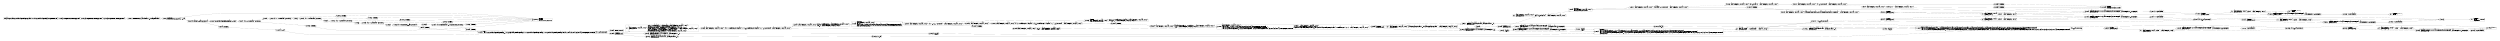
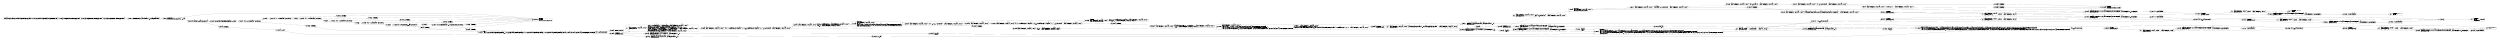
  digraph {
    rankdir=LR
    node [shape=record]
    n1 [label="{0\:\ 0x0000|MTH_ENTER_BLOCK\l|java.util.Iterator r0 = r10.mRangeData.iterator()\l}"]
    n2 [label="{1\:\ 0x0006|LOOP_START\lLOOP:0: B:1:0x0006\-\>B:88:0x0006\l|r2 = null\l}"]
    n3 [label="{2\:\ 0x000b|if (r0.hasNext() == false) goto L_0x004a\l}"]
    n4 [label="{3\:\ 0x000d|org.osmdroid.util.GEMFFile$GEMFRange r1 = r0.next()\l}"]
    n5 [label="{90\:\ 0x004a|SYNTHETIC\l}"]
    n6 [label="{4\:\ 0x0019|if (r13 != r1.zoom.intValue()) goto L_0x0006\l}"]
    n7 [label="{17\:\ 0x004a|r1 = null\l}"]
    n8 [label="{5\:\ 0x001b}"]
    n9 [label="{92\:\ 0x0006|SYNTHETIC\l}"]
    n10 [label="{6\:\ 0x0021|if (r11 \< r1.xMin.intValue()) goto L_0x0006\l}"]
    n11 [label="{88\:\ 0x0006|LOOP_END\lSYNTHETIC\lLOOP:0: B:1:0x0006\-\>B:88:0x0006\l}"]
    n12 [label="{7\:\ 0x0023}"]
    n13 [label="{93\:\ 0x0006|SYNTHETIC\l}"]
    n14 [label="{8\:\ 0x0029|if (r11 \> r1.xMax.intValue()) goto L_0x0006\l}"]
    n15 [label="{9\:\ 0x002b}"]
    n16 [label="{94\:\ 0x0006|SYNTHETIC\l}"]
    n17 [label="{10\:\ 0x0031|if (r12 \< r1.yMin.intValue()) goto L_0x0006\l}"]
    n18 [label="{11\:\ 0x0033}"]
    n19 [label="{95\:\ 0x0006|SYNTHETIC\l}"]
    n20 [label="{12\:\ 0x0039|if (r12 \> r1.yMax.intValue()) goto L_0x0006\l}"]
    n21 [label="{13\:\ 0x003b}"]
    n22 [label="{96\:\ 0x0006|SYNTHETIC\l}"]
    n23 [label="{14\:\ 0x003d|if (r10.mSourceLimited == false) goto L_0x004b\l}"]
    n24 [label="{15\:\ 0x003f}"]
    n25 [label="{91\:\ 0x004b|SYNTHETIC\l}"]
    n26 [label="{16\:\ 0x0047|if (r1.sourceIndex.intValue() != r10.mCurrentSource) goto L_0x0006\l}"]
    n27 [label="{18\:\ 0x004b|PHI: r1 \l  PHI: (r1v2 org.osmdroid.util.GEMFFile$GEMFRange) = (r1v1 org.osmdroid.util.GEMFFile$GEMFRange), (r1v10 org.osmdroid.util.GEMFFile$GEMFRange), (r1v10 org.osmdroid.util.GEMFFile$GEMFRange) binds: [B:17:0x004a, B:91:0x004b, B:89:0x004b] A[DONT_GENERATE, DONT_INLINE]\l|if (r1 != null) goto L_0x004e\l}"]
    n28 [label="{89\:\ 0x004b|SYNTHETIC\l}"]
    n29 [label="{97\:\ 0x0006|SYNTHETIC\l}"]
    n30 [label="{19\:\ 0x004d|RETURN\l|return null\l}"]
    n31 [label="{20\:\ 0x004e|SYNTHETIC\lSplitter:B:20:0x004e\l}"]
    n32 [label="{21\:\ ?|Catch:\{ IOException \-\> 0x013a, all \-\> 0x0137 \}\lSplitter:B:20:0x004e\l|int r13 = (r1.yMax.intValue() + 1) \- r1.yMin.intValue()     \/\/ Catch:\{ IOException \-\> 0x013a, all \-\> 0x0137 \}\lint r11 = r11 \- r1.xMin.intValue()     \/\/ Catch:\{ IOException \-\> 0x013a, all \-\> 0x0137 \}\lint r11 = r11 * r13     \/\/ Catch:\{ IOException \-\> 0x013a, all \-\> 0x0137 \}\ljava.io.RandomAccessFile r13 = r10.mFiles.get(0)     \/\/ Catch:\{ IOException \-\> 0x013a, all \-\> 0x0137 \}\lr13.seek((((long) (r11 + (r12 \- r1.yMin.intValue()))) * 12) + r1.offset.longValue())     \/\/ Catch:\{ IOException \-\> 0x013a, all \-\> 0x0137 \}\llong r11 = r13.readLong()     \/\/ Catch:\{ IOException \-\> 0x013a, all \-\> 0x0137 \}\lint r8 = r13.readInt()     \/\/ Catch:\{ IOException \-\> 0x013a, all \-\> 0x0137 \}\ljava.io.RandomAccessFile r13 = r10.mFiles.get(0)     \/\/ Catch:\{ IOException \-\> 0x013a, all \-\> 0x0137 \}\l}"]
    n33 [label="{58\:\ 0x0137|ExcHandler: all (th java.lang.Throwable)\lSplitter:B:20:0x004e\l|java.lang.Throwable r11 = th\l}"]
    n34 [label="{60\:\ 0x013a|ExcHandler: IOException (e java.io.IOException)\lSplitter:B:20:0x004e\l|java.io.IOException r11 = e\l}"]
    n35 [label="{22\:\ 0x00a5|Catch:\{ IOException \-\> 0x013a, all \-\> 0x0137 \}\l|if ((r11 \> r10.mFileSizes.get(0).longValue() ? 1 : (r11 == r10.mFileSizes.get(0).longValue() ? 0 : \-1)) \<= 0) goto L_0x00df     \/\/ Catch:\{ IOException \-\> 0x013a, all \-\> 0x0137 \}\l}"]
    n36 [label="{59\:\ 0x0138|r12 = null\l}"]
    n37 [label="{61\:\ 0x013b|r12 = null\lr13 = null\l}"]
    n38 [label="{23\:\ 0x00a7|Catch:\{ IOException \-\> 0x013a, all \-\> 0x0137 \}\l|int r13 = r10.mFileSizes.size()     \/\/ Catch:\{ IOException \-\> 0x013a, all \-\> 0x0137 \}\lr3 = r11     \/\/ Catch:\{ IOException \-\> 0x013a, all \-\> 0x0137 \}\lr11 = 0     \/\/ Catch:\{ IOException \-\> 0x013a, all \-\> 0x0137 \}\l}"]
    n39 [label="{30\:\ 0x00df|Catch:\{ IOException \-\> 0x013a, all \-\> 0x0137 \}\l|r6 = r11     \/\/ Catch:\{ IOException \-\> 0x013a, all \-\> 0x0137 \}\lr11 = 0     \/\/ Catch:\{ IOException \-\> 0x013a, all \-\> 0x0137 \}\l}"]
    n40 [label="{24\:\ 0x00af|LOOP_START\lCatch:\{ IOException \-\> 0x013a, all \-\> 0x0137 \}\lPHI: r3 r11 \l  PHI: (r3v4 long) = (r3v3 long), (r3v5 long) binds: [B:23:0x00a7, B:28:0x00c3] A[DONT_GENERATE, DONT_INLINE]\l  PHI: (r11v26 int) = (r11v25 int), (r11v27 int) binds: [B:23:0x00a7, B:28:0x00c3] A[DONT_GENERATE, DONT_INLINE]\lLOOP:1: B:24:0x00af\-\>B:28:0x00c3\l}"]
    n41 [label="{31\:\ 0x00e1|Catch:\{ IOException \-\> 0x013a, all \-\> 0x0137 \}\lPHI: r6 r11 r13 \l  PHI: (r6v0 long) = (r6v1 long), (r6v2 long) binds: [B:30:0x00df, B:29:0x00d4] A[DONT_GENERATE, DONT_INLINE]\l  PHI: (r11v15 int) = (r11v24 int), (r11v26 int) binds: [B:30:0x00df, B:29:0x00d4] A[DONT_GENERATE, DONT_INLINE]\l  PHI: (r13v16 java.io.RandomAccessFile) = (r13v15 java.io.RandomAccessFile), (r13v28 java.io.RandomAccessFile) binds: [B:30:0x00df, B:29:0x00d4] A[DONT_GENERATE, DONT_INLINE]\l|r13.seek(r6)     \/\/ Catch:\{ IOException \-\> 0x013a, all \-\> 0x0137 \}\lr4 = r10     \/\/ Catch:\{ IOException \-\> 0x013a, all \-\> 0x0137 \}\lorg.osmdroid.util.GEMFFile$GEMFInputStream r3 = new org.osmdroid.util.GEMFFile.GEMFInputStream(r4, r10.mFileNames.get(r11), r6, r8)     \/\/ Catch:\{ IOException \-\> 0x013a, all \-\> 0x0137 \}\l}"]
    n42 [label="{25\:\ 0x00b1|Catch:\{ IOException \-\> 0x013a, all \-\> 0x0137 \}\l|if (r11 \>= (r13 + \-1)) goto L_0x00d4     \/\/ Catch:\{ IOException \-\> 0x013a, all \-\> 0x0137 \}\l}"]
    n43 [label="{26\:\ 0x00b3|Catch:\{ IOException \-\> 0x013a, all \-\> 0x0137 \}\l}"]
    n44 [label="{99\:\ 0x00d4|SYNTHETIC\l}"]
    n45 [label="{27\:\ 0x00c1|Catch:\{ IOException \-\> 0x013a, all \-\> 0x0137 \}\l|if ((r3 \> r10.mFileSizes.get(r11).longValue() ? 1 : (r3 == r10.mFileSizes.get(r11).longValue() ? 0 : \-1)) \<= 0) goto L_0x00d4     \/\/ Catch:\{ IOException \-\> 0x013a, all \-\> 0x0137 \}\l}"]
    n46 [label="{29\:\ 0x00d4|Catch:\{ IOException \-\> 0x013a, all \-\> 0x0137 \}\l|java.io.RandomAccessFile r13 = r10.mFiles.get(r11)     \/\/ Catch:\{ IOException \-\> 0x013a, all \-\> 0x0137 \}\lr6 = r3     \/\/ Catch:\{ IOException \-\> 0x013a, all \-\> 0x0137 \}\l}"]
    n47 [label="{28\:\ 0x00c3|LOOP_END\lCatch:\{ IOException \-\> 0x013a, all \-\> 0x0137 \}\lLOOP:1: B:24:0x00af\-\>B:28:0x00c3\l|long r3 = r3 \- r10.mFileSizes.get(r11).longValue()     \/\/ Catch:\{ IOException \-\> 0x013a, all \-\> 0x0137 \}\lint r11 = r11 + 1     \/\/ Catch:\{ IOException \-\> 0x013a, all \-\> 0x0137 \}\l}"]
    n48 [label="{98\:\ 0x00d4|SYNTHETIC\l}"]
    n49 [label="{32\:\ 0x00f4|SYNTHETIC\lSplitter:B:32:0x00f4\l}"]
    n50 [label="{33\:\ ?|Catch:\{ IOException \-\> 0x0133, all \-\> 0x0131 \}\lSplitter:B:32:0x00f4\l|java.io.ByteArrayOutputStream r11 = new java.io.ByteArrayOutputStream()     \/\/ Catch:\{ IOException \-\> 0x0133, all \-\> 0x0131 \}\l}"]
    n51 [label="{55\:\ 0x0131|ExcHandler: all (th java.lang.Throwable)\lSplitter:B:32:0x00f4\l|java.lang.Throwable r11 = th\l}"]
    n52 [label="{56\:\ 0x0133|ExcHandler: IOException (e java.io.IOException)\lSplitter:B:32:0x00f4\l|java.io.IOException r11 = e\l}"]
    n53 [label="{34\:\ 0x00f9}"]
    n54 [label="{77\:\ 0x0159|PHI: r2 r11 r12 \l  PHI: (r2v1 java.io.ByteArrayOutputStream) = (r2v2 java.io.ByteArrayOutputStream), (r2v0 java.io.ByteArrayOutputStream), (r2v0 java.io.ByteArrayOutputStream), (r2v3 java.io.ByteArrayOutputStream) binds: [B:76:0x0157, B:59:0x0138, B:55:0x0131, B:52:0x0128] A[DONT_GENERATE, DONT_INLINE]\l  PHI: (r11v1 'th' java.lang.Throwable) = (r11v3 'th' java.lang.Throwable), (r11v7 'th' java.lang.Throwable), (r11v18 'th' java.lang.Throwable), (r11v21 'th' java.lang.Throwable) binds: [B:76:0x0157, B:59:0x0138, B:55:0x0131, B:52:0x0128] A[DONT_GENERATE, DONT_INLINE]\l  PHI: (r12v1 org.osmdroid.util.GEMFFile$GEMFInputStream) = (r12v4 org.osmdroid.util.GEMFFile$GEMFInputStream), (r12v6 org.osmdroid.util.GEMFFile$GEMFInputStream), (r3v2 org.osmdroid.util.GEMFFile$GEMFInputStream), (r3v2 org.osmdroid.util.GEMFFile$GEMFInputStream) binds: [B:76:0x0157, B:59:0x0138, B:55:0x0131, B:52:0x0128] A[DONT_GENERATE, DONT_INLINE]\l|if (r2 == null) goto L_0x0163\l}"]
    n55 [label="{57\:\ 0x0134|r13 = r3\lr12 = null\l}"]
    n56 [label="{35\:\ 0x00fb|SYNTHETIC\lSplitter:B:35:0x00fb\l}"]
    n57 [label="{36\:\ ?|Catch:\{ IOException \-\> 0x012b, all \-\> 0x0127 \}\lSplitter:B:35:0x00fb\l|byte[] r13 = new byte[1024]     \/\/ Catch:\{ IOException \-\> 0x012b, all \-\> 0x0127 \}\l}"]
    n58 [label="{51\:\ 0x0127|ExcHandler: all (r13v22 'th' java.lang.Throwable A[CUSTOM_DECLARE])\lSplitter:B:35:0x00fb\l|java.lang.Throwable r13 = move\-exception\l}"]
    n59 [label="{53\:\ 0x012b|ExcHandler: IOException (r13v20 'e' java.io.IOException A[CUSTOM_DECLARE])\lSplitter:B:35:0x00fb\l|java.io.IOException r13 = move\-exception\l}"]
    n60 [label="{37\:\ 0x00fd|LOOP_START\lCatch:\{ IOException \-\> 0x012b, all \-\> 0x0127 \}\lLOOP:2: B:37:0x00fd\-\>B:100:0x00fd\l}"]
    n61 [label="{52\:\ 0x0128|r2 = r11\lr11 = r13\l}"]
    n62 [label="{54\:\ 0x012c|r12 = r11\lr11 = r13\lr13 = r3\l}"]
    n63 [label="{38\:\ 0x0101|Catch:\{ IOException \-\> 0x012b, all \-\> 0x0127 \}\l|if (r3.available() \<= 0) goto L_0x010d     \/\/ Catch:\{ IOException \-\> 0x012b, all \-\> 0x0127 \}\l}"]
    n64 [label="{39\:\ 0x0103|Catch:\{ IOException \-\> 0x012b, all \-\> 0x0127 \}\l|int r1 = r3.read(r13)     \/\/ Catch:\{ IOException \-\> 0x012b, all \-\> 0x0127 \}\l}"]
    n65 [label="{101\:\ 0x010d|SYNTHETIC\l}"]
    n66 [label="{40\:\ 0x0107|Catch:\{ IOException \-\> 0x012b, all \-\> 0x0127 \}\l|if (r1 \<= 0) goto L_0x00fd     \/\/ Catch:\{ IOException \-\> 0x012b, all \-\> 0x0127 \}\l}"]
    n67 [label="{42\:\ 0x010d|Catch:\{ IOException \-\> 0x012b, all \-\> 0x0127 \}\l|java.io.ByteArrayInputStream r0 = new java.io.ByteArrayInputStream(r11.toByteArray())     \/\/ Catch:\{ IOException \-\> 0x012b, all \-\> 0x0127 \}\l}"]
    n68 [label="{41\:\ 0x0109|Catch:\{ IOException \-\> 0x012b, all \-\> 0x0127 \}\l|r11.write(r13, 0, r1)     \/\/ Catch:\{ IOException \-\> 0x012b, all \-\> 0x0127 \}\l}"]
    n69 [label="{102\:\ 0x00fd|SYNTHETIC\l}"]
    n70 [label="{103\:\ 0x00fd|SYNTHETIC\l}"]
    n71 [label="{100\:\ 0x00fd|LOOP_END\lSYNTHETIC\lLOOP:2: B:37:0x00fd\-\>B:100:0x00fd\l}"]
    n72 [label="{43\:\ 0x0116|SYNTHETIC\lSplitter:B:43:0x0116\l}"]
    n73 [label="{44\:\ ?|Catch:\{ IOException \-\> 0x011a \}\lSplitter:B:43:0x0116\l|r11.close()     \/\/ Catch:\{ IOException \-\> 0x011a \}\l}"]
    n74 [label="{45\:\ 0x011a|ExcHandler: IOException (r11v23 'e' java.io.IOException A[CUSTOM_DECLARE])\lSplitter:B:43:0x0116\l|java.io.IOException r11 = move\-exception\l}"]
    n75 [label="{47\:\ 0x011e|SYNTHETIC\lSplitter:B:47:0x011e\l}"]
    n76 [label="{46\:\ 0x011b|r11.printStackTrace()\l}"]
    n77 [label="{48\:\ ?|Catch:\{ IOException \-\> 0x0122 \}\lSplitter:B:47:0x011e\l|r3.close()     \/\/ Catch:\{ IOException \-\> 0x0122 \}\l}"]
    n78 [label="{49\:\ 0x0122|ExcHandler: IOException (r11v22 'e' java.io.IOException A[CUSTOM_DECLARE])\lSplitter:B:47:0x011e\l|java.io.IOException r11 = move\-exception\l}"]
    n79 [label="{106\:\ ?|SYNTHETIC\lRETURN\l|return r0\l}"]
    n80 [label="{50\:\ 0x0123|r11.printStackTrace()\l}"]
    n81 [label="{105\:\ ?|SYNTHETIC\lRETURN\l|return r0\l}"]
    n82 [label="{78\:\ 0x015b|SYNTHETIC\lSplitter:B:78:0x015b\l}"]
    n83 [label="{82\:\ 0x0163|if (r12 == null) goto L_0x016d\l}"]
    n84 [label="{62\:\ 0x013d|SYNTHETIC\lPHI: r11 r12 r13 \l  PHI: (r11v2 'e' java.io.IOException) = (r11v6 'e' java.io.IOException), (r11v17 'e' java.io.IOException), (r11v20 'e' java.io.IOException) binds: [B:61:0x013b, B:57:0x0134, B:54:0x012c] A[DONT_GENERATE, DONT_INLINE]\l  PHI: (r12v3 java.io.ByteArrayOutputStream) = (r12v5 java.io.ByteArrayOutputStream), (r12v9 java.io.ByteArrayOutputStream), (r12v10 java.io.ByteArrayOutputStream) binds: [B:61:0x013b, B:57:0x0134, B:54:0x012c] A[DONT_GENERATE, DONT_INLINE]\l  PHI: (r13v2 org.osmdroid.util.GEMFFile$GEMFInputStream) = (r13v3 org.osmdroid.util.GEMFFile$GEMFInputStream), (r13v18 org.osmdroid.util.GEMFFile$GEMFInputStream), (r13v21 org.osmdroid.util.GEMFFile$GEMFInputStream) binds: [B:61:0x013b, B:57:0x0134, B:54:0x012c] A[DONT_GENERATE, DONT_INLINE]\lSplitter:B:62:0x013d\l}"]
    n85 [label="{63\:\ ?|Catch:\{ all \-\> 0x0156 \}\lSplitter:B:62:0x013d\l|r11.printStackTrace()     \/\/ Catch:\{ all \-\> 0x0156 \}\l}"]
-   n86 [label="{75\:\ 0x0156|ExcHandler: all (th java.lang.Throwable)\lSplitter:B:62:0x013d\l|java.lang.Throwable r11 = th\l}"]
+   n86 [label="{75\:\ 0x0156|ExcHandler: all (th java.return.Throwable)\lSplitter:B:62:0x013d\l|java.lang.Throwable r11 = th\l}"]
    n87 [label="{64\:\ 0x0140|if (r12 == null) goto L_0x014a\l}"]
    n88 [label="{76\:\ 0x0157|r2 = r12\lr14 = r13\l}"]
    n89 [label="{65\:\ 0x0142|SYNTHETIC\lSplitter:B:65:0x0142\l}"]
    n90 [label="{69\:\ 0x014a|if (r13 == null) goto L_0x0154\l}"]
    n91 [label="{66\:\ ?|Catch:\{ IOException \-\> 0x0146 \}\lSplitter:B:65:0x0142\l|r12.close()     \/\/ Catch:\{ IOException \-\> 0x0146 \}\l}"]
    n92 [label="{67\:\ 0x0146|ExcHandler: IOException (r11v5 'e' java.io.IOException A[CUSTOM_DECLARE])\lSplitter:B:65:0x0142\l|java.io.IOException r11 = move\-exception\l}"]
    n93 [label="{70\:\ 0x014c|SYNTHETIC\lSplitter:B:70:0x014c\l}"]
    n94 [label="{74\:\ 0x0154}"]
    n95 [label="{68\:\ 0x0147|r11.printStackTrace()\l}"]
    n96 [label="{71\:\ ?|Catch:\{ IOException \-\> 0x0150 \}\lSplitter:B:70:0x014c\l|r13.close()     \/\/ Catch:\{ IOException \-\> 0x0150 \}\l}"]
    n97 [label="{72\:\ 0x0150|ExcHandler: IOException (r11v4 'e' java.io.IOException A[CUSTOM_DECLARE])\lSplitter:B:70:0x014c\l|java.io.IOException r11 = move\-exception\l}"]
    n98 [label="{104\:\ ?|SYNTHETIC\lRETURN\lORIG_RETURN\l|return null\l}"]
    n99 [label="{73\:\ 0x0151|r11.printStackTrace()\l}"]
    n100 [label="{79\:\ ?|Catch:\{ IOException \-\> 0x015f \}\lSplitter:B:78:0x015b\l|r2.close()     \/\/ Catch:\{ IOException \-\> 0x015f \}\l}"]
    n101 [label="{80\:\ 0x015f|ExcHandler: IOException (r13v1 'e' java.io.IOException A[CUSTOM_DECLARE])\lSplitter:B:78:0x015b\l|java.io.IOException r13 = move\-exception\l}"]
    n102 [label="{83\:\ 0x0165|SYNTHETIC\lSplitter:B:83:0x0165\l}"]
    n103 [label="{87\:\ 0x016d|throw r11\l}"]
    n104 [label="{81\:\ 0x0160|r13.printStackTrace()\l}"]
    n105 [label="{84\:\ ?|Catch:\{ IOException \-\> 0x0169 \}\lSplitter:B:83:0x0165\l|r12.close()     \/\/ Catch:\{ IOException \-\> 0x0169 \}\l}"]
    n106 [label="{85\:\ 0x0169|ExcHandler: IOException (r12v2 'e' java.io.IOException A[CUSTOM_DECLARE])\lSplitter:B:83:0x0165\l|java.io.IOException r12 = move\-exception\l}"]
    n107 [label="{86\:\ 0x016a|r12.printStackTrace()\l}"]
    n108 [label="{public java.io.InputStream org.osmdroid.util.GEMFFile.getInputStream((r10v0 'this' org.osmdroid.util.GEMFFile A[IMMUTABLE_TYPE, THIS]), (r11v0 int A[IMMUTABLE_TYPE, METHOD_ARGUMENT]), (r12v0 int A[IMMUTABLE_TYPE, METHOD_ARGUMENT]), (r13v0 int A[IMMUTABLE_TYPE, METHOD_ARGUMENT])) }"]
    n1 -> n2
    n2 -> n3
    n3 -> n4 [style=dashed]
    n3 -> n5
    n4 -> n6
    n5 -> n7
    n6 -> n8 [style=dashed]
    n6 -> n9
    n7 -> n27
    n8 -> n10
    n9 -> n11
    n10 -> n12 [style=dashed]
    n10 -> n13
    n11 -> n2
    n12 -> n14
    n13 -> n11
    n14 -> n15 [style=dashed]
    n14 -> n16
    n15 -> n17
    n16 -> n11
    n17 -> n18 [style=dashed]
    n17 -> n19
    n18 -> n20
    n19 -> n11
    n20 -> n21 [style=dashed]
    n20 -> n22
    n21 -> n23
    n22 -> n11
    n23 -> n24 [style=dashed]
    n23 -> n25
    n24 -> n26
    n25 -> n27
    n26 -> n28 [style=dashed]
    n26 -> n29
    n27 -> n30 [style=dashed]
    n27 -> n31
    n28 -> n27
    n29 -> n11
    n31 -> n32
    n31 -> n33
    n31 -> n34
    n32 -> n35
    n33 -> n36
    n34 -> n37
    n35 -> n38 [style=dashed]
    n35 -> n39
    n36 -> n54
    n37 -> n84
    n38 -> n40
    n39 -> n41
    n40 -> n42
    n41 -> n49
    n42 -> n43 [style=dashed]
    n42 -> n44
    n43 -> n45
    n44 -> n46
    n45 -> n47 [style=dashed]
    n45 -> n48
    n46 -> n41
    n47 -> n40
    n48 -> n46
    n49 -> n50
    n49 -> n51
    n49 -> n52
    n50 -> n51
    n50 -> n52
    n50 -> n53
    n51 -> n54
    n52 -> n55
    n53 -> n56
    n54 -> n82 [style=dashed]
    n54 -> n83
    n55 -> n84
    n56 -> n57
    n56 -> n58
    n56 -> n59
    n57 -> n60
    n58 -> n61
    n59 -> n62
    n60 -> n63
    n61 -> n54
    n62 -> n84
    n63 -> n64 [style=dashed]
    n63 -> n65
    n64 -> n66
    n65 -> n67
    n66 -> n68 [style=dashed]
    n66 -> n69
    n67 -> n72
    n68 -> n70
    n69 -> n71
    n70 -> n71
    n71 -> n60
    n72 -> n73
    n72 -> n74
    n73 -> n74
    n73 -> n75
    n74 -> n76
    n75 -> n77
    n75 -> n78
    n76 -> n75
    n77 -> n78
    n77 -> n79
    n78 -> n80
    n80 -> n81
    n82 -> n100
    n82 -> n101
    n83 -> n102 [style=dashed]
    n83 -> n103
    n84 -> n85
    n84 -> n86
    n85 -> n86
    n85 -> n87
    n86 -> n88
    n87 -> n89 [style=dashed]
    n87 -> n90
    n88 -> n54
    n89 -> n91
    n89 -> n92
    n90 -> n93 [style=dashed]
    n90 -> n94
    n91 -> n90
    n91 -> n92
    n92 -> n95
    n93 -> n96
    n93 -> n97
    n94 -> n98
    n95 -> n90
    n96 -> n94
    n96 -> n97
    n97 -> n99
    n99 -> n94
    n100 -> n83
    n100 -> n101
    n101 -> n104
    n102 -> n105
    n102 -> n106
    n104 -> n83
    n105 -> n103
    n105 -> n106
    n106 -> n107
    n107 -> n103
    n108 -> n1
  }
